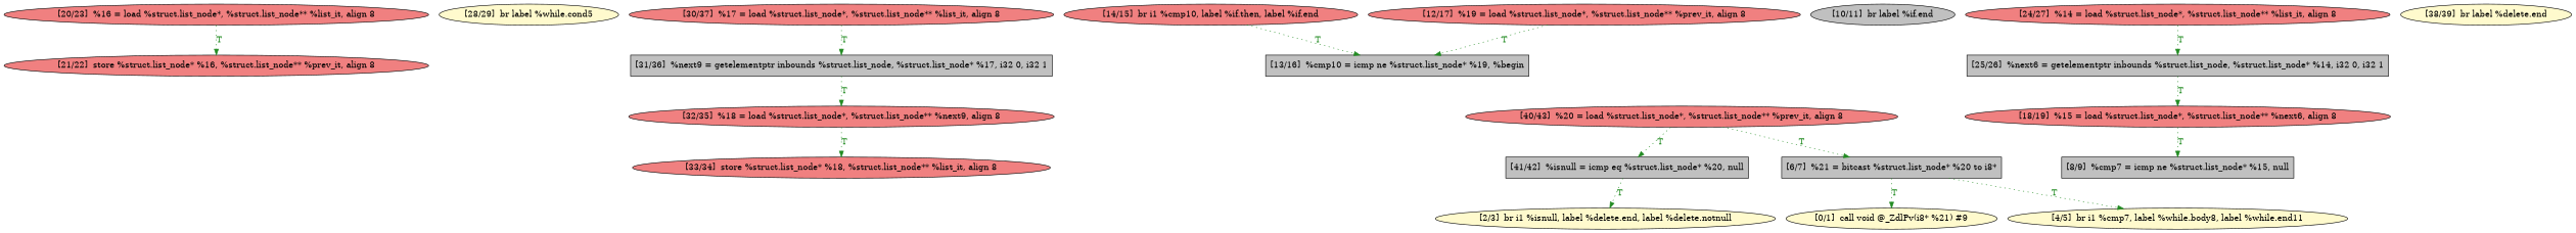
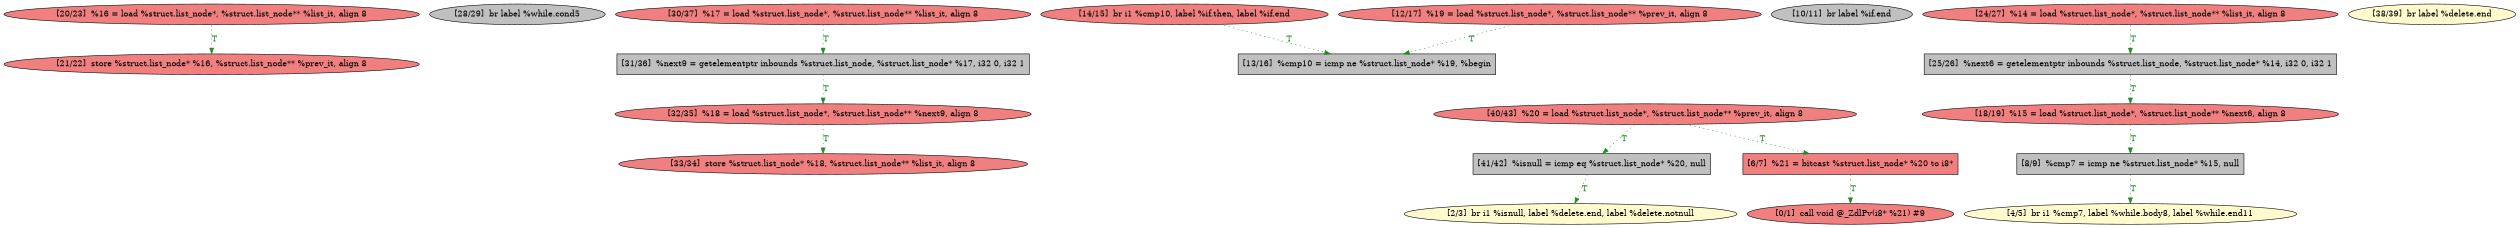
  digraph {
    node [fillcolor=lightcoral shape=ellipse style=filled]
    edge [color=forestgreen fontcolor=forestgreen style=dotted]
    n1 [label="[20/23]  %16 = load %struct.list_node*, %struct.list_node** %list_it, align 8"]
    n2 [label="[21/22]  store %struct.list_node* %16, %struct.list_node** %prev_it, align 8"]
-   n3 [fillcolor=lemonchiffon label="[28/29]  br label %while.cond5"]
+   n3 [fillcolor=grey label="[28/29]  br label %while.cond5"]
    n4 [label="[32/35]  %18 = load %struct.list_node*, %struct.list_node** %next9, align 8"]
    n5 [label="[33/34]  store %struct.list_node* %18, %struct.list_node** %list_it, align 8"]
    n6 [fillcolor=grey label="[13/16]  %cmp10 = icmp ne %struct.list_node* %19, %begin" shape=rectangle]
    n7 [label="[14/15]  br i1 %cmp10, label %if.then, label %if.end"]
    n8 [fillcolor=grey label="[10/11]  br label %if.end"]
    n9 [fillcolor=grey label="[41/42]  %isnull = icmp eq %struct.list_node* %20, null" shape=rectangle]
    n10 [fillcolor=lemonchiffon label="[2/3]  br i1 %isnull, label %delete.end, label %delete.notnull"]
    n11 [fillcolor=grey label="[8/9]  %cmp7 = icmp ne %struct.list_node* %15, null" shape=rectangle]
    n12 [fillcolor=lemonchiffon label="[4/5]  br i1 %cmp7, label %while.body8, label %while.end11"]
    n13 [label="[40/43]  %20 = load %struct.list_node*, %struct.list_node** %prev_it, align 8"]
-   n14 [fillcolor=grey label="[6/7]  %21 = bitcast %struct.list_node* %20 to i8*" shape=rectangle]
-   n15 [fillcolor=lemonchiffon label="[0/1]  call void @_ZdlPv(i8* %21) #9"]
+   n14 [label="[6/7]  %21 = bitcast %struct.list_node* %20 to i8*" shape=rectangle]
+   n15 [label="[0/1]  call void @_ZdlPv(i8* %21) #9"]
    n16 [label="[18/19]  %15 = load %struct.list_node*, %struct.list_node** %next6, align 8"]
    n17 [fillcolor=lemonchiffon label="[38/39]  br label %delete.end"]
    n18 [label="[30/37]  %17 = load %struct.list_node*, %struct.list_node** %list_it, align 8"]
    n19 [fillcolor=grey label="[31/36]  %next9 = getelementptr inbounds %struct.list_node, %struct.list_node* %17, i32 0, i32 1" shape=rectangle]
    n20 [fillcolor=grey label="[25/26]  %next6 = getelementptr inbounds %struct.list_node, %struct.list_node* %14, i32 0, i32 1" shape=rectangle]
    n21 [label="[12/17]  %19 = load %struct.list_node*, %struct.list_node** %prev_it, align 8"]
    n22 [label="[24/27]  %14 = load %struct.list_node*, %struct.list_node** %list_it, align 8"]
    n1 -> n2 [label=T]
    n4 -> n5 [label=T]
    n7 -> n6 [label=T]
    n9 -> n10 [label=T]
-   n14 -> n12 [label=T]
+   n11 -> n12 [label=T]
    n13 -> n9 [label=T]
    n13 -> n14 [label=T]
    n14 -> n15 [label=T]
    n16 -> n11 [label=T]
    n18 -> n19 [label=T]
    n19 -> n4 [label=T]
    n20 -> n16 [label=T]
    n21 -> n6 [label=T]
    n22 -> n20 [label=T]
  }
